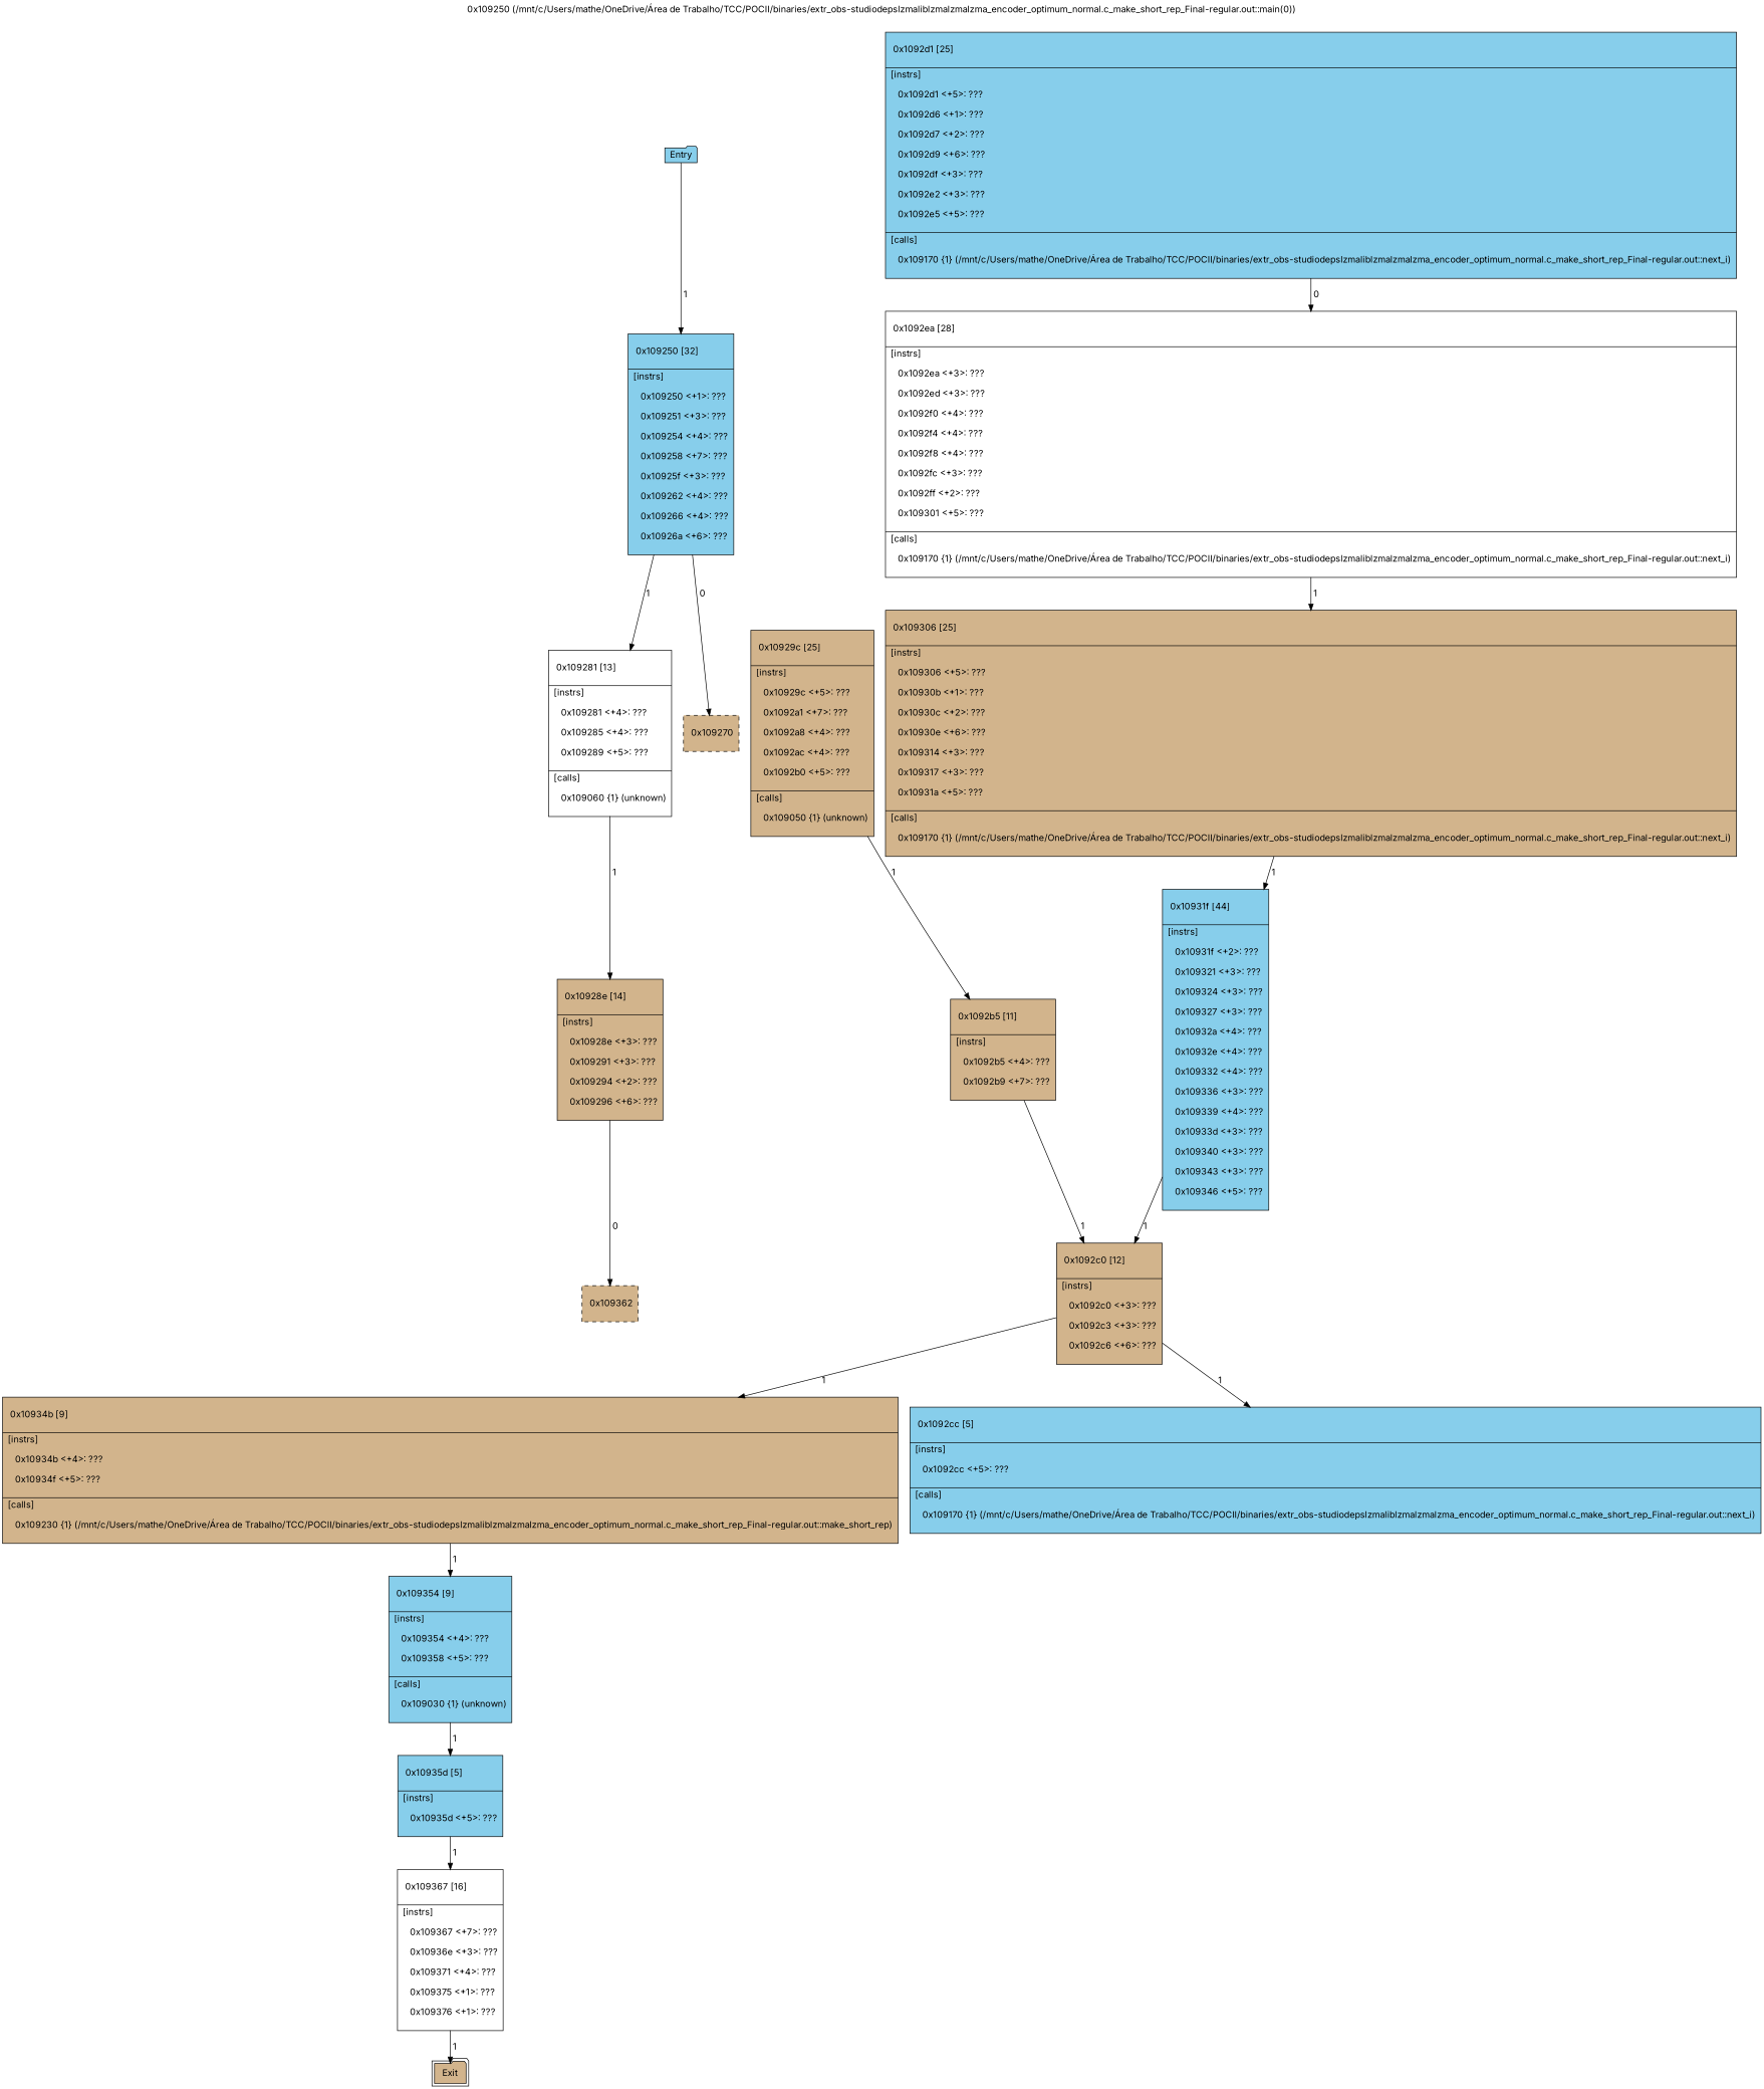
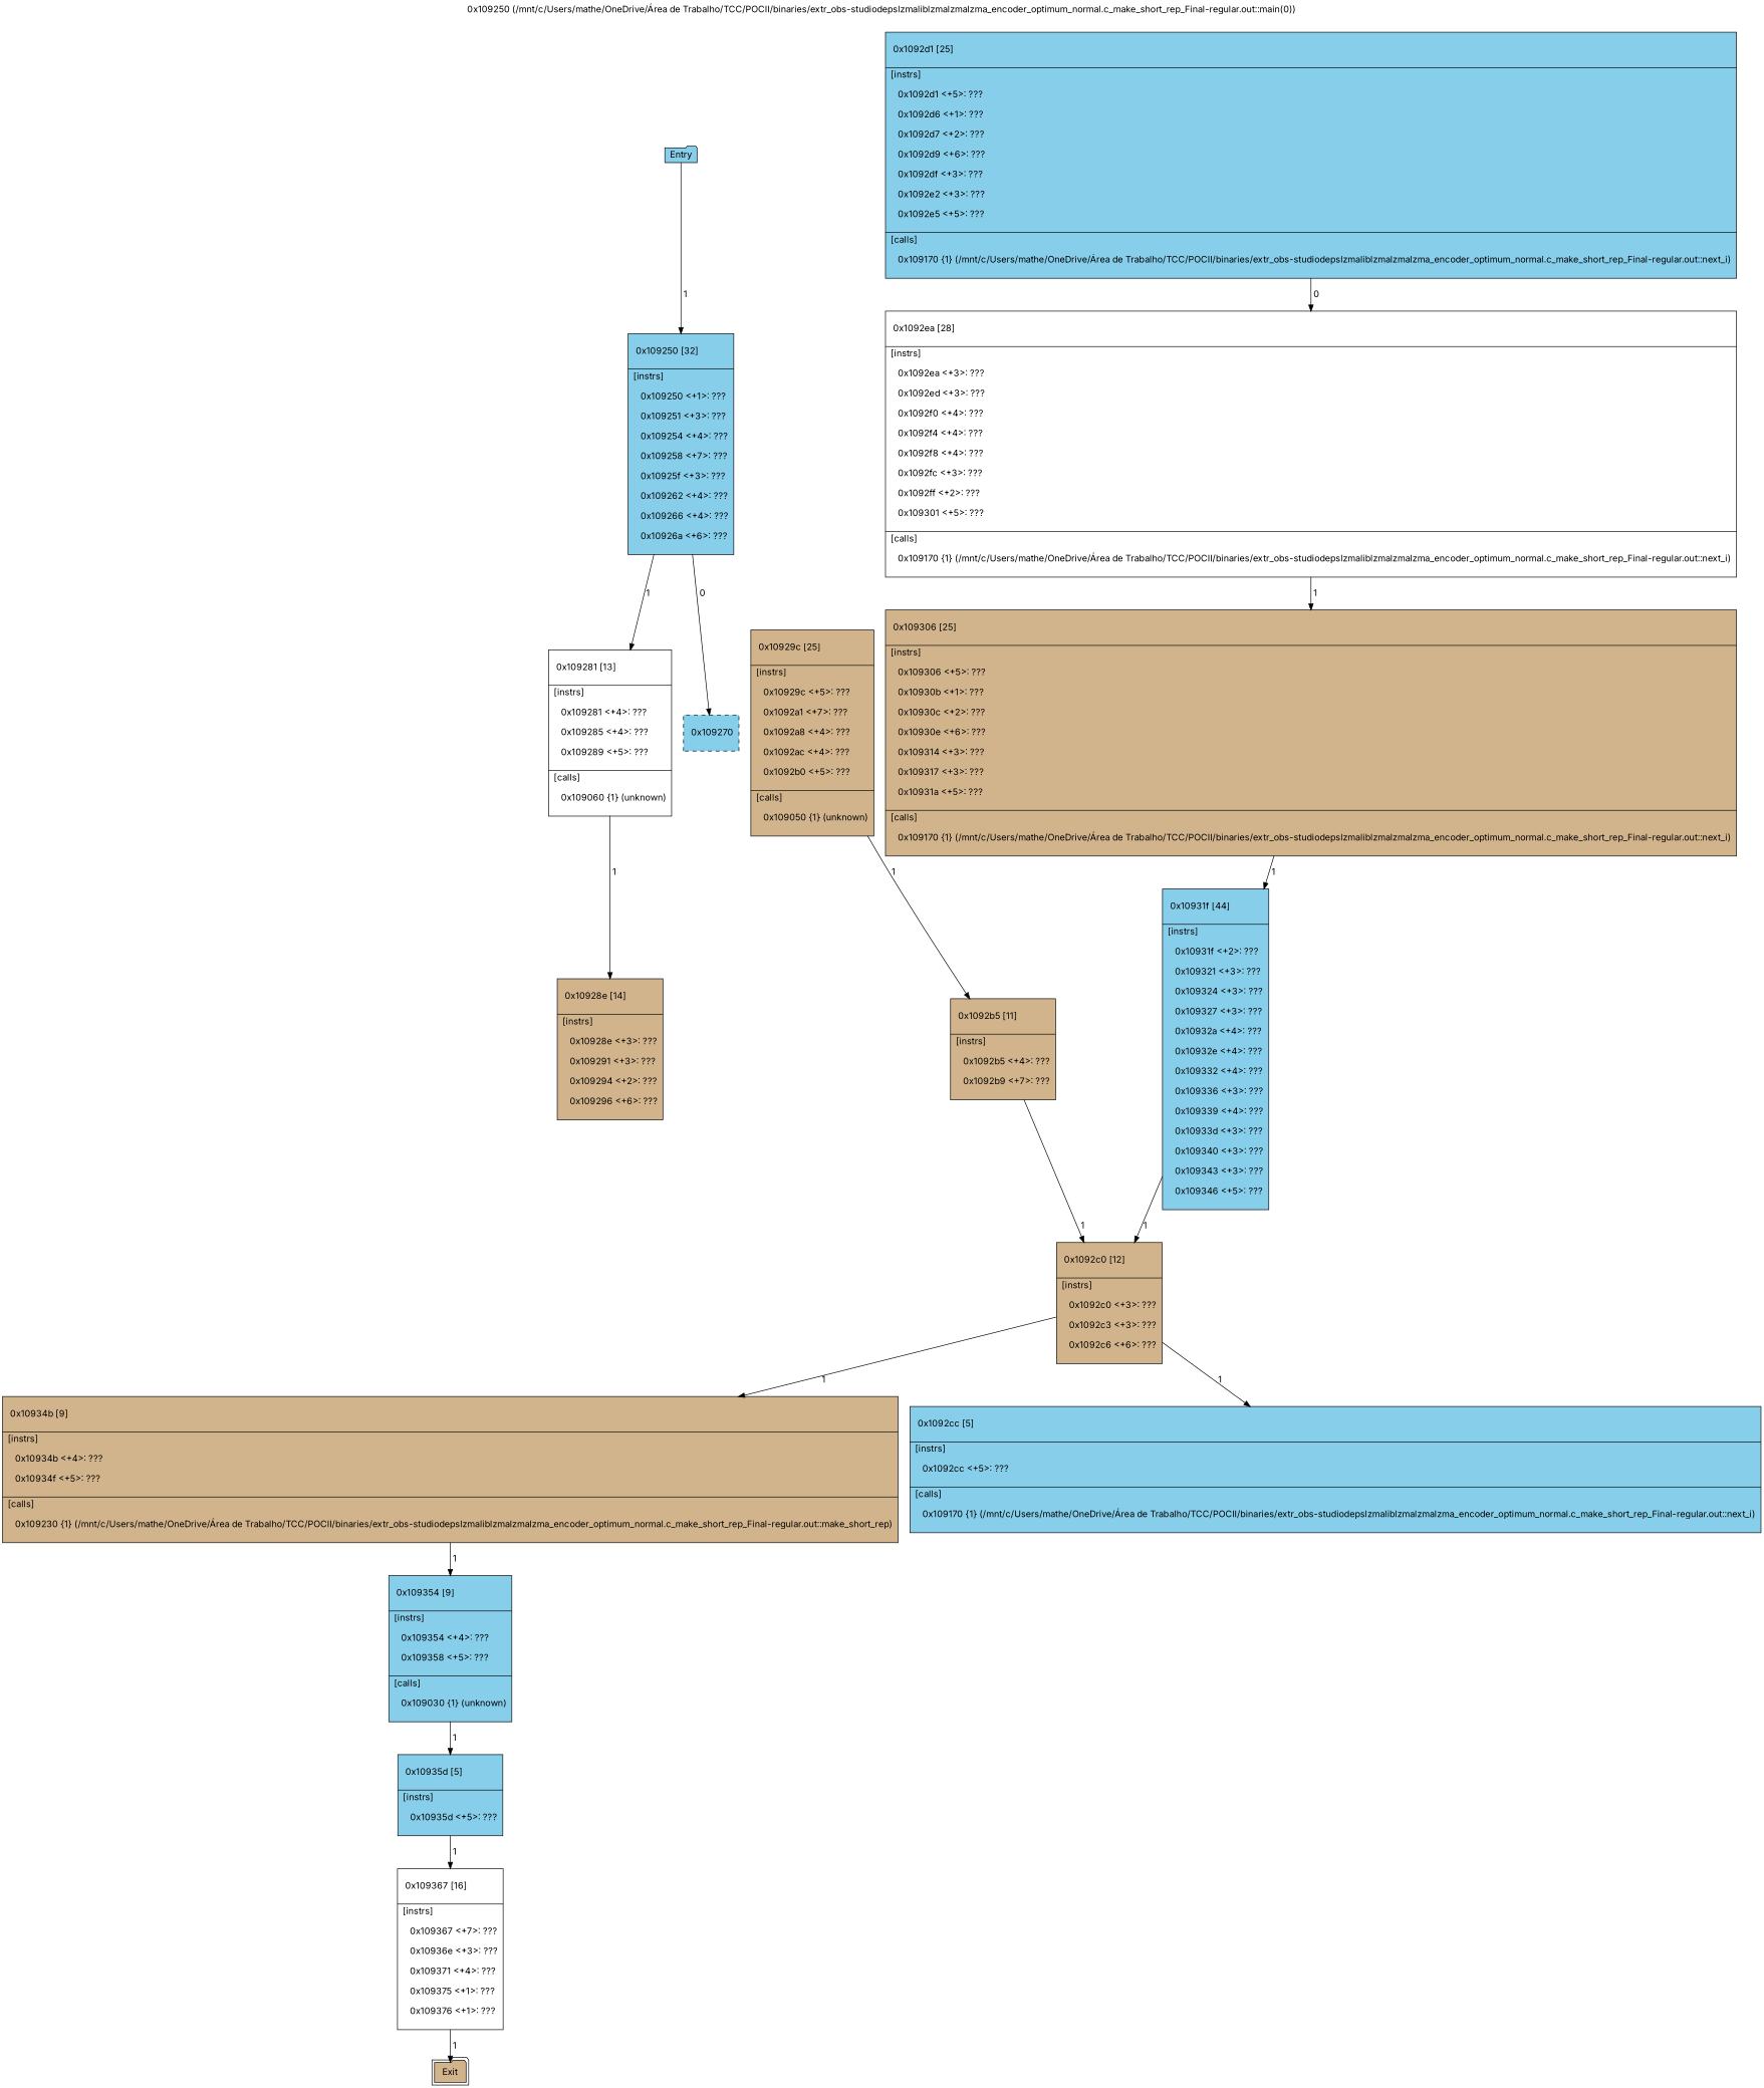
  digraph {
    fontname=Inter
    label="0x109250 (/mnt/c/Users/mathe/OneDrive/Área de Trabalho/TCC/POCII/binaries/extr_obs-studiodepslzmaliblzmalzmalzma_encoder_optimum_normal.c_make_short_rep_Final-regular.out::main(0))"
    labelloc=t
    node [fillcolor=tan fontname=Inter shape=record style=filled]
    edge [fontname=Inter]
    Entry [fillcolor=skyblue height=0.3 shape=folder width=0.3]
    n2 [fillcolor=skyblue label="{\n     0x109250 [32]\l\n     | [instrs]\l\n     &nbsp;&nbsp;0x109250 \<+1\>: ???\l\n     &nbsp;&nbsp;0x109251 \<+3\>: ???\l\n     &nbsp;&nbsp;0x109254 \<+4\>: ???\l\n     &nbsp;&nbsp;0x109258 \<+7\>: ???\l\n     &nbsp;&nbsp;0x10925f \<+3\>: ???\l\n     &nbsp;&nbsp;0x109262 \<+4\>: ???\l\n     &nbsp;&nbsp;0x109266 \<+4\>: ???\l\n     &nbsp;&nbsp;0x10926a \<+6\>: ???\l\n  }"]
    n3 [fillcolor=white label="{\n     0x109281 [13]\l\n     | [instrs]\l\n     &nbsp;&nbsp;0x109281 \<+4\>: ???\l\n     &nbsp;&nbsp;0x109285 \<+4\>: ???\l\n     &nbsp;&nbsp;0x109289 \<+5\>: ???\l\n     | [calls]\l\n     &nbsp;&nbsp;0x109060 \{1\} (unknown)\l\n  }"]
-   n4 [label="{\n     0x109270\l\n  }" style="dashed,filled"]
+   n4 [fillcolor=skyblue label="{\n     0x109270\l\n  }" style="dashed,filled"]
    n5 [label="{\n     0x10928e [14]\l\n     | [instrs]\l\n     &nbsp;&nbsp;0x10928e \<+3\>: ???\l\n     &nbsp;&nbsp;0x109291 \<+3\>: ???\l\n     &nbsp;&nbsp;0x109294 \<+2\>: ???\l\n     &nbsp;&nbsp;0x109296 \<+6\>: ???\l\n  }"]
-   n6 [label="{\n     0x109362\l\n  }" style="dashed,filled"]
    n7 [label="{\n     0x10929c [25]\l\n     | [instrs]\l\n     &nbsp;&nbsp;0x10929c \<+5\>: ???\l\n     &nbsp;&nbsp;0x1092a1 \<+7\>: ???\l\n     &nbsp;&nbsp;0x1092a8 \<+4\>: ???\l\n     &nbsp;&nbsp;0x1092ac \<+4\>: ???\l\n     &nbsp;&nbsp;0x1092b0 \<+5\>: ???\l\n     | [calls]\l\n     &nbsp;&nbsp;0x109050 \{1\} (unknown)\l\n  }"]
    n8 [label="{\n     0x1092b5 [11]\l\n     | [instrs]\l\n     &nbsp;&nbsp;0x1092b5 \<+4\>: ???\l\n     &nbsp;&nbsp;0x1092b9 \<+7\>: ???\l\n  }"]
    n9 [label="{\n     0x1092c0 [12]\l\n     | [instrs]\l\n     &nbsp;&nbsp;0x1092c0 \<+3\>: ???\l\n     &nbsp;&nbsp;0x1092c3 \<+3\>: ???\l\n     &nbsp;&nbsp;0x1092c6 \<+6\>: ???\l\n  }"]
    Exit [height=0.3 peripheries=2 shape=folder width=0.3]
    n11 [label="{\n     0x10934b [9]\l\n     | [instrs]\l\n     &nbsp;&nbsp;0x10934b \<+4\>: ???\l\n     &nbsp;&nbsp;0x10934f \<+5\>: ???\l\n     | [calls]\l\n     &nbsp;&nbsp;0x109230 \{1\} (/mnt/c/Users/mathe/OneDrive/Área de Trabalho/TCC/POCII/binaries/extr_obs-studiodepslzmaliblzmalzmalzma_encoder_optimum_normal.c_make_short_rep_Final-regular.out::make_short_rep)\l\n  }"]
    n12 [fillcolor=skyblue label="{\n     0x1092cc [5]\l\n     | [instrs]\l\n     &nbsp;&nbsp;0x1092cc \<+5\>: ???\l\n     | [calls]\l\n     &nbsp;&nbsp;0x109170 \{1\} (/mnt/c/Users/mathe/OneDrive/Área de Trabalho/TCC/POCII/binaries/extr_obs-studiodepslzmaliblzmalzmalzma_encoder_optimum_normal.c_make_short_rep_Final-regular.out::next_i)\l\n  }"]
    n13 [fillcolor=skyblue label="{\n     0x109354 [9]\l\n     | [instrs]\l\n     &nbsp;&nbsp;0x109354 \<+4\>: ???\l\n     &nbsp;&nbsp;0x109358 \<+5\>: ???\l\n     | [calls]\l\n     &nbsp;&nbsp;0x109030 \{1\} (unknown)\l\n  }"]
    n14 [fillcolor=skyblue label="{\n     0x10935d [5]\l\n     | [instrs]\l\n     &nbsp;&nbsp;0x10935d \<+5\>: ???\l\n  }"]
    n15 [fillcolor=skyblue label="{\n     0x1092d1 [25]\l\n     | [instrs]\l\n     &nbsp;&nbsp;0x1092d1 \<+5\>: ???\l\n     &nbsp;&nbsp;0x1092d6 \<+1\>: ???\l\n     &nbsp;&nbsp;0x1092d7 \<+2\>: ???\l\n     &nbsp;&nbsp;0x1092d9 \<+6\>: ???\l\n     &nbsp;&nbsp;0x1092df \<+3\>: ???\l\n     &nbsp;&nbsp;0x1092e2 \<+3\>: ???\l\n     &nbsp;&nbsp;0x1092e5 \<+5\>: ???\l\n     | [calls]\l\n     &nbsp;&nbsp;0x109170 \{1\} (/mnt/c/Users/mathe/OneDrive/Área de Trabalho/TCC/POCII/binaries/extr_obs-studiodepslzmaliblzmalzmalzma_encoder_optimum_normal.c_make_short_rep_Final-regular.out::next_i)\l\n  }"]
    n16 [fillcolor=white label="{\n     0x1092ea [28]\l\n     | [instrs]\l\n     &nbsp;&nbsp;0x1092ea \<+3\>: ???\l\n     &nbsp;&nbsp;0x1092ed \<+3\>: ???\l\n     &nbsp;&nbsp;0x1092f0 \<+4\>: ???\l\n     &nbsp;&nbsp;0x1092f4 \<+4\>: ???\l\n     &nbsp;&nbsp;0x1092f8 \<+4\>: ???\l\n     &nbsp;&nbsp;0x1092fc \<+3\>: ???\l\n     &nbsp;&nbsp;0x1092ff \<+2\>: ???\l\n     &nbsp;&nbsp;0x109301 \<+5\>: ???\l\n     | [calls]\l\n     &nbsp;&nbsp;0x109170 \{1\} (/mnt/c/Users/mathe/OneDrive/Área de Trabalho/TCC/POCII/binaries/extr_obs-studiodepslzmaliblzmalzmalzma_encoder_optimum_normal.c_make_short_rep_Final-regular.out::next_i)\l\n  }"]
    n17 [label="{\n     0x109306 [25]\l\n     | [instrs]\l\n     &nbsp;&nbsp;0x109306 \<+5\>: ???\l\n     &nbsp;&nbsp;0x10930b \<+1\>: ???\l\n     &nbsp;&nbsp;0x10930c \<+2\>: ???\l\n     &nbsp;&nbsp;0x10930e \<+6\>: ???\l\n     &nbsp;&nbsp;0x109314 \<+3\>: ???\l\n     &nbsp;&nbsp;0x109317 \<+3\>: ???\l\n     &nbsp;&nbsp;0x10931a \<+5\>: ???\l\n     | [calls]\l\n     &nbsp;&nbsp;0x109170 \{1\} (/mnt/c/Users/mathe/OneDrive/Área de Trabalho/TCC/POCII/binaries/extr_obs-studiodepslzmaliblzmalzmalzma_encoder_optimum_normal.c_make_short_rep_Final-regular.out::next_i)\l\n  }"]
    n18 [fillcolor=skyblue label="{\n     0x10931f [44]\l\n     | [instrs]\l\n     &nbsp;&nbsp;0x10931f \<+2\>: ???\l\n     &nbsp;&nbsp;0x109321 \<+3\>: ???\l\n     &nbsp;&nbsp;0x109324 \<+3\>: ???\l\n     &nbsp;&nbsp;0x109327 \<+3\>: ???\l\n     &nbsp;&nbsp;0x10932a \<+4\>: ???\l\n     &nbsp;&nbsp;0x10932e \<+4\>: ???\l\n     &nbsp;&nbsp;0x109332 \<+4\>: ???\l\n     &nbsp;&nbsp;0x109336 \<+3\>: ???\l\n     &nbsp;&nbsp;0x109339 \<+4\>: ???\l\n     &nbsp;&nbsp;0x10933d \<+3\>: ???\l\n     &nbsp;&nbsp;0x109340 \<+3\>: ???\l\n     &nbsp;&nbsp;0x109343 \<+3\>: ???\l\n     &nbsp;&nbsp;0x109346 \<+5\>: ???\l\n  }"]
    n19 [fillcolor=white label="{\n     0x109367 [16]\l\n     | [instrs]\l\n     &nbsp;&nbsp;0x109367 \<+7\>: ???\l\n     &nbsp;&nbsp;0x10936e \<+3\>: ???\l\n     &nbsp;&nbsp;0x109371 \<+4\>: ???\l\n     &nbsp;&nbsp;0x109375 \<+1\>: ???\l\n     &nbsp;&nbsp;0x109376 \<+1\>: ???\l\n  }"]
    Entry -> n2 [label=" 1"]
    n2 -> n3 [label=" 1"]
    n2 -> n4 [label=" 0"]
    n3 -> n5 [label=" 1"]
-   n5 -> n6 [label=" 0"]
    n7 -> n8 [label=" 1"]
    n8 -> n9 [label=" 1"]
    n9 -> n11 [label=" 1"]
    n9 -> n12 [label=" 1"]
    n11 -> n13 [label=" 1"]
    n13 -> n14 [label=" 1"]
    n14 -> n19 [label=" 1"]
    n15 -> n16 [label=" 0"]
    n16 -> n17 [label=" 1"]
    n17 -> n18 [label=" 1"]
    n18 -> n9 [label=" 1"]
    n19 -> Exit [label=" 1"]
  }
